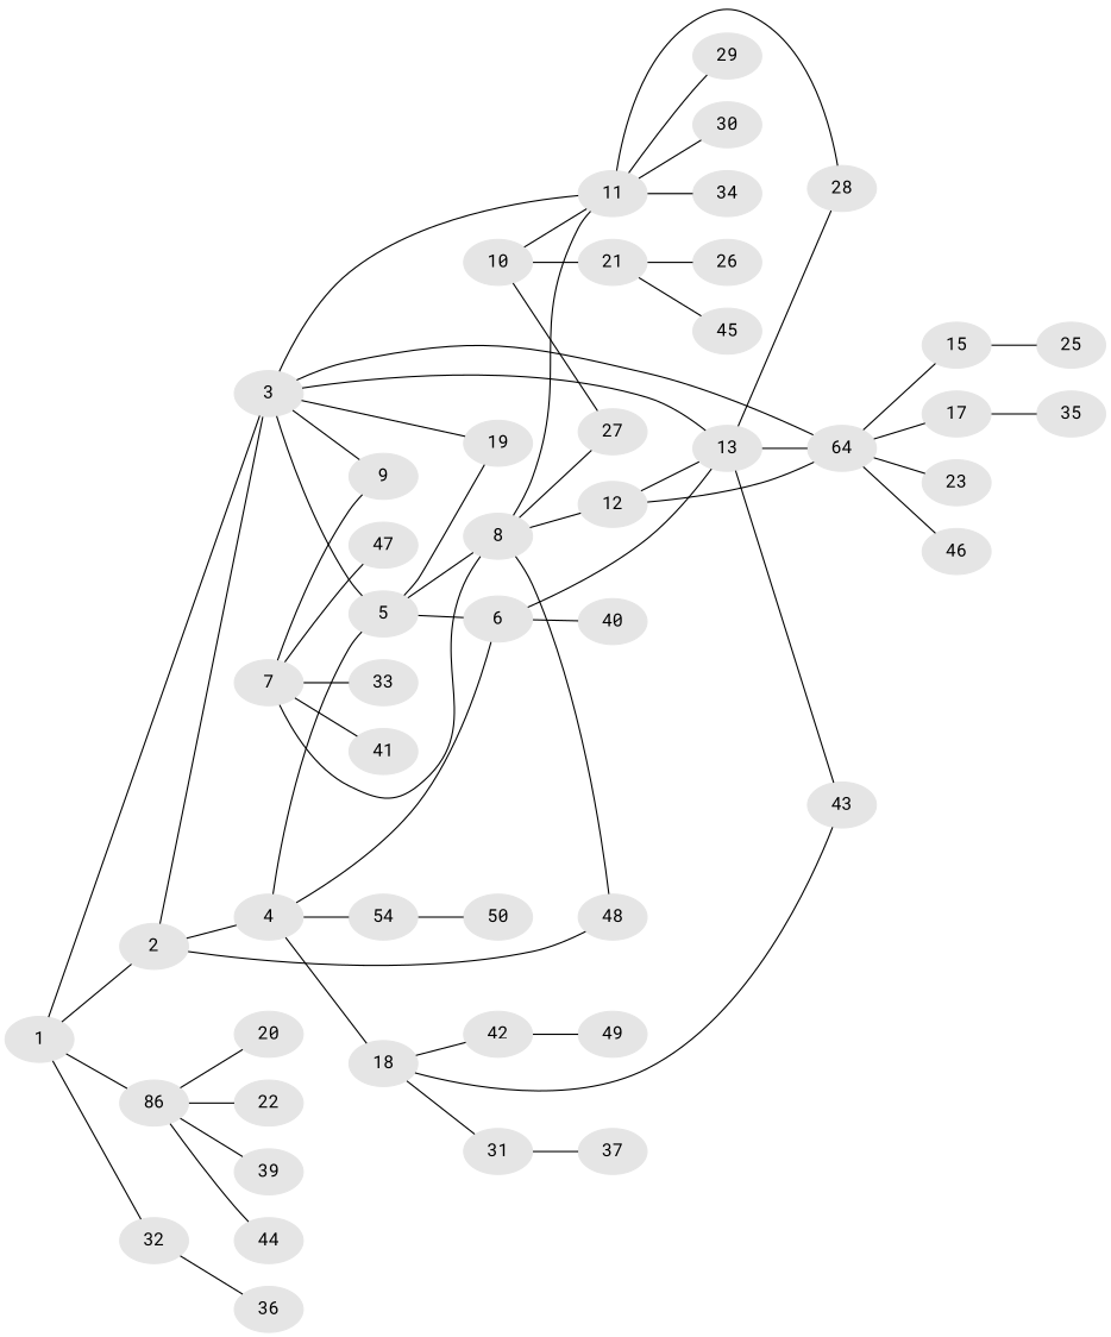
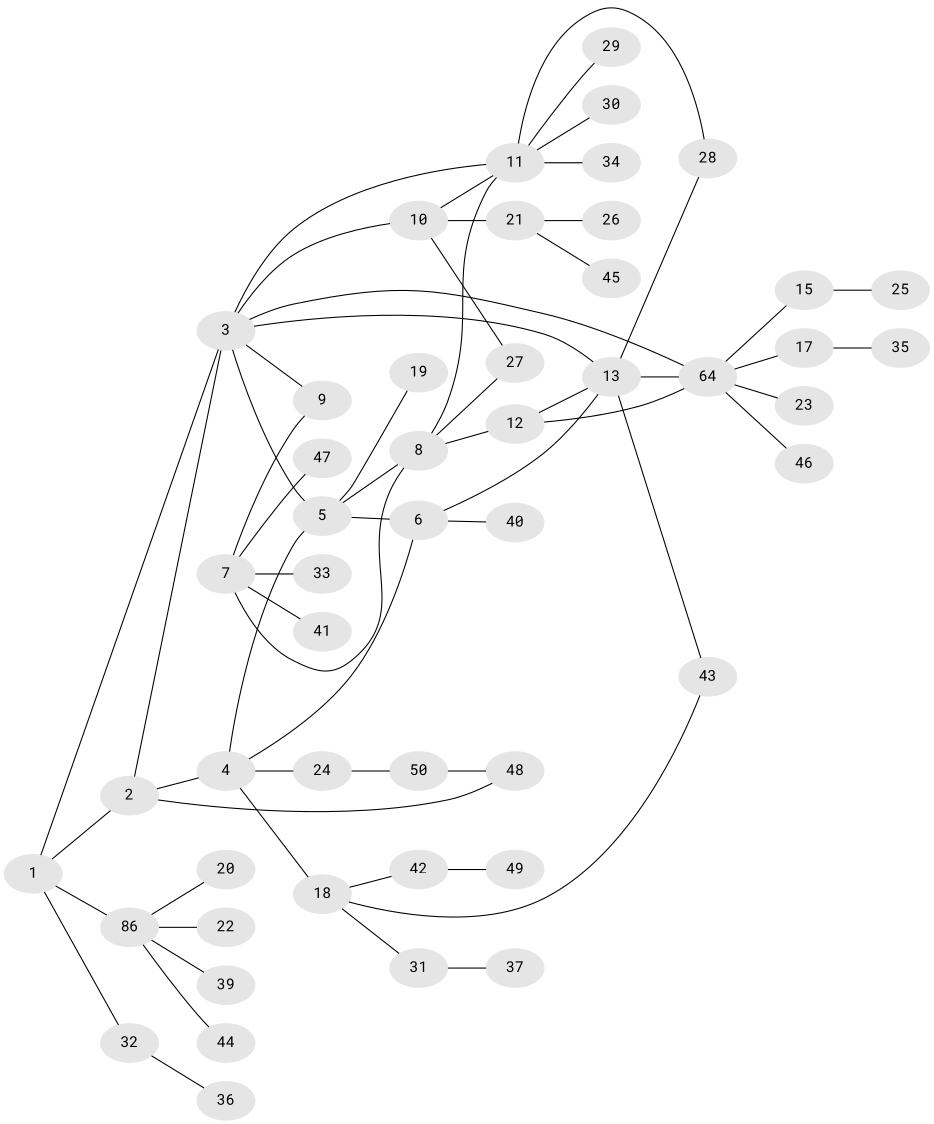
  graph {
    fontname="Roboto Mono"
    rankdir=LR
    node [color=gray90 fontname="Roboto Mono" style=filled]
    edge [fontname="Roboto Mono" weight=1.0]
    1
    2
    3
    n4 [label=86]
    32
    4
    48
    5
    9
    10
    11
    13
    n13 [label=64]
    20
    22
    39
    44
    36
    6
    18
-   24 [label=54]
+   24
    8
    19
    27
    21
    28
    29
    30
    34
    43
    15
    17
    23
    46
    40
    31
    42
    50
    12
    7
    33
    41
    47
    26
    45
    25
    35
    37
    49
    1 -- 2
    1 -- 3
    1 -- n4
    1 -- 32
    2 -- 3
    2 -- 4
    2 -- 48
    3 -- 5
    3 -- 9
-   3 -- 19
+   3 -- 10
    3 -- 11 [weight=2.0]
    3 -- 13
    3 -- n13
    n4 -- 20
    n4 -- 22
    n4 -- 39
    n4 -- 44
    32 -- 36
    4 -- 5
    4 -- 6
    4 -- 18
    4 -- 24
    5 -- 6
    5 -- 8
    5 -- 19
    10 -- 11
    10 -- 27
    10 -- 21
    11 -- 28
    11 -- 29
    11 -- 30
    11 -- 34
    13 -- n13
    13 -- 28
    13 -- 43
    n13 -- 15
    n13 -- 17
    n13 -- 23
    n13 -- 46
    6 -- 13
    6 -- 40
    18 -- 43
    18 -- 31
    18 -- 42
    24 -- 50
-   8 -- 48
+   50 -- 48
    8 -- 11
    8 -- 27
    8 -- 12
    21 -- 26
    21 -- 45
    15 -- 25
    17 -- 35
    31 -- 37
    42 -- 49
    12 -- 13
    12 -- n13
    7 -- 9
    7 -- 8
    7 -- 33
    7 -- 41
    7 -- 47
  }
